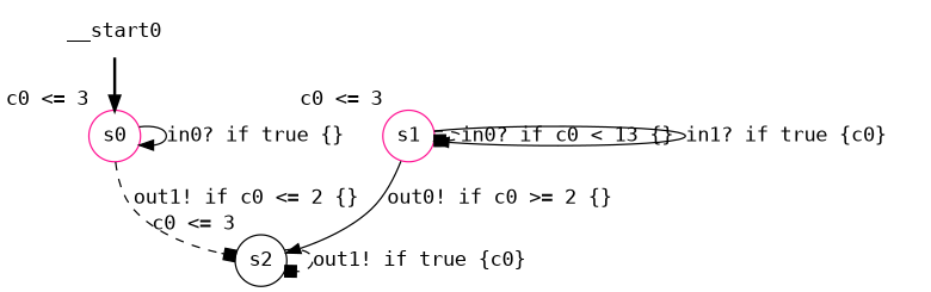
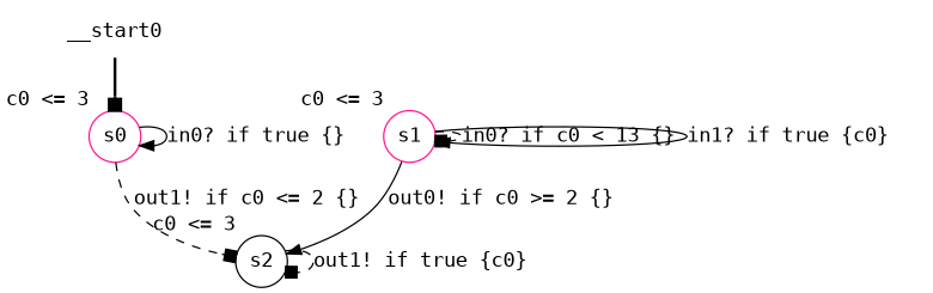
  digraph {
    fontname="DejaVu Sans Mono"
    node [color=black fontname="DejaVu Sans Mono" shape=circle margin=0 xlabel="c0 <= 3"]
    edge [arrowhead=box fontname="DejaVu Sans Mono" style=solid]
    __start0 [shape=none margin="" xlabel=""]
    n2 [color=deeppink label=s0]
    n3 [label=s2]
    n4 [color=deeppink label=s1]
-   __start0 -> n2 [arrowhead=normal style=bold]
+   __start0 -> n2 [style=bold]
    n2 -> n2 [arrowhead=normal label="in0? if true {} "]
    n2 -> n3 [label="out1! if c0 <= 2 {} " style=dashed]
    n3 -> n3 [label="out1! if true {c0} " style=dashed]
    n4 -> n3 [arrowhead=normal label="out0! if c0 >= 2 {} "]
    n4 -> n4 [label="in0? if c0 < 13 {} " style=dashed]
    n4 -> n4 [arrowhead=normal label="in1? if true {c0} "]
  }
